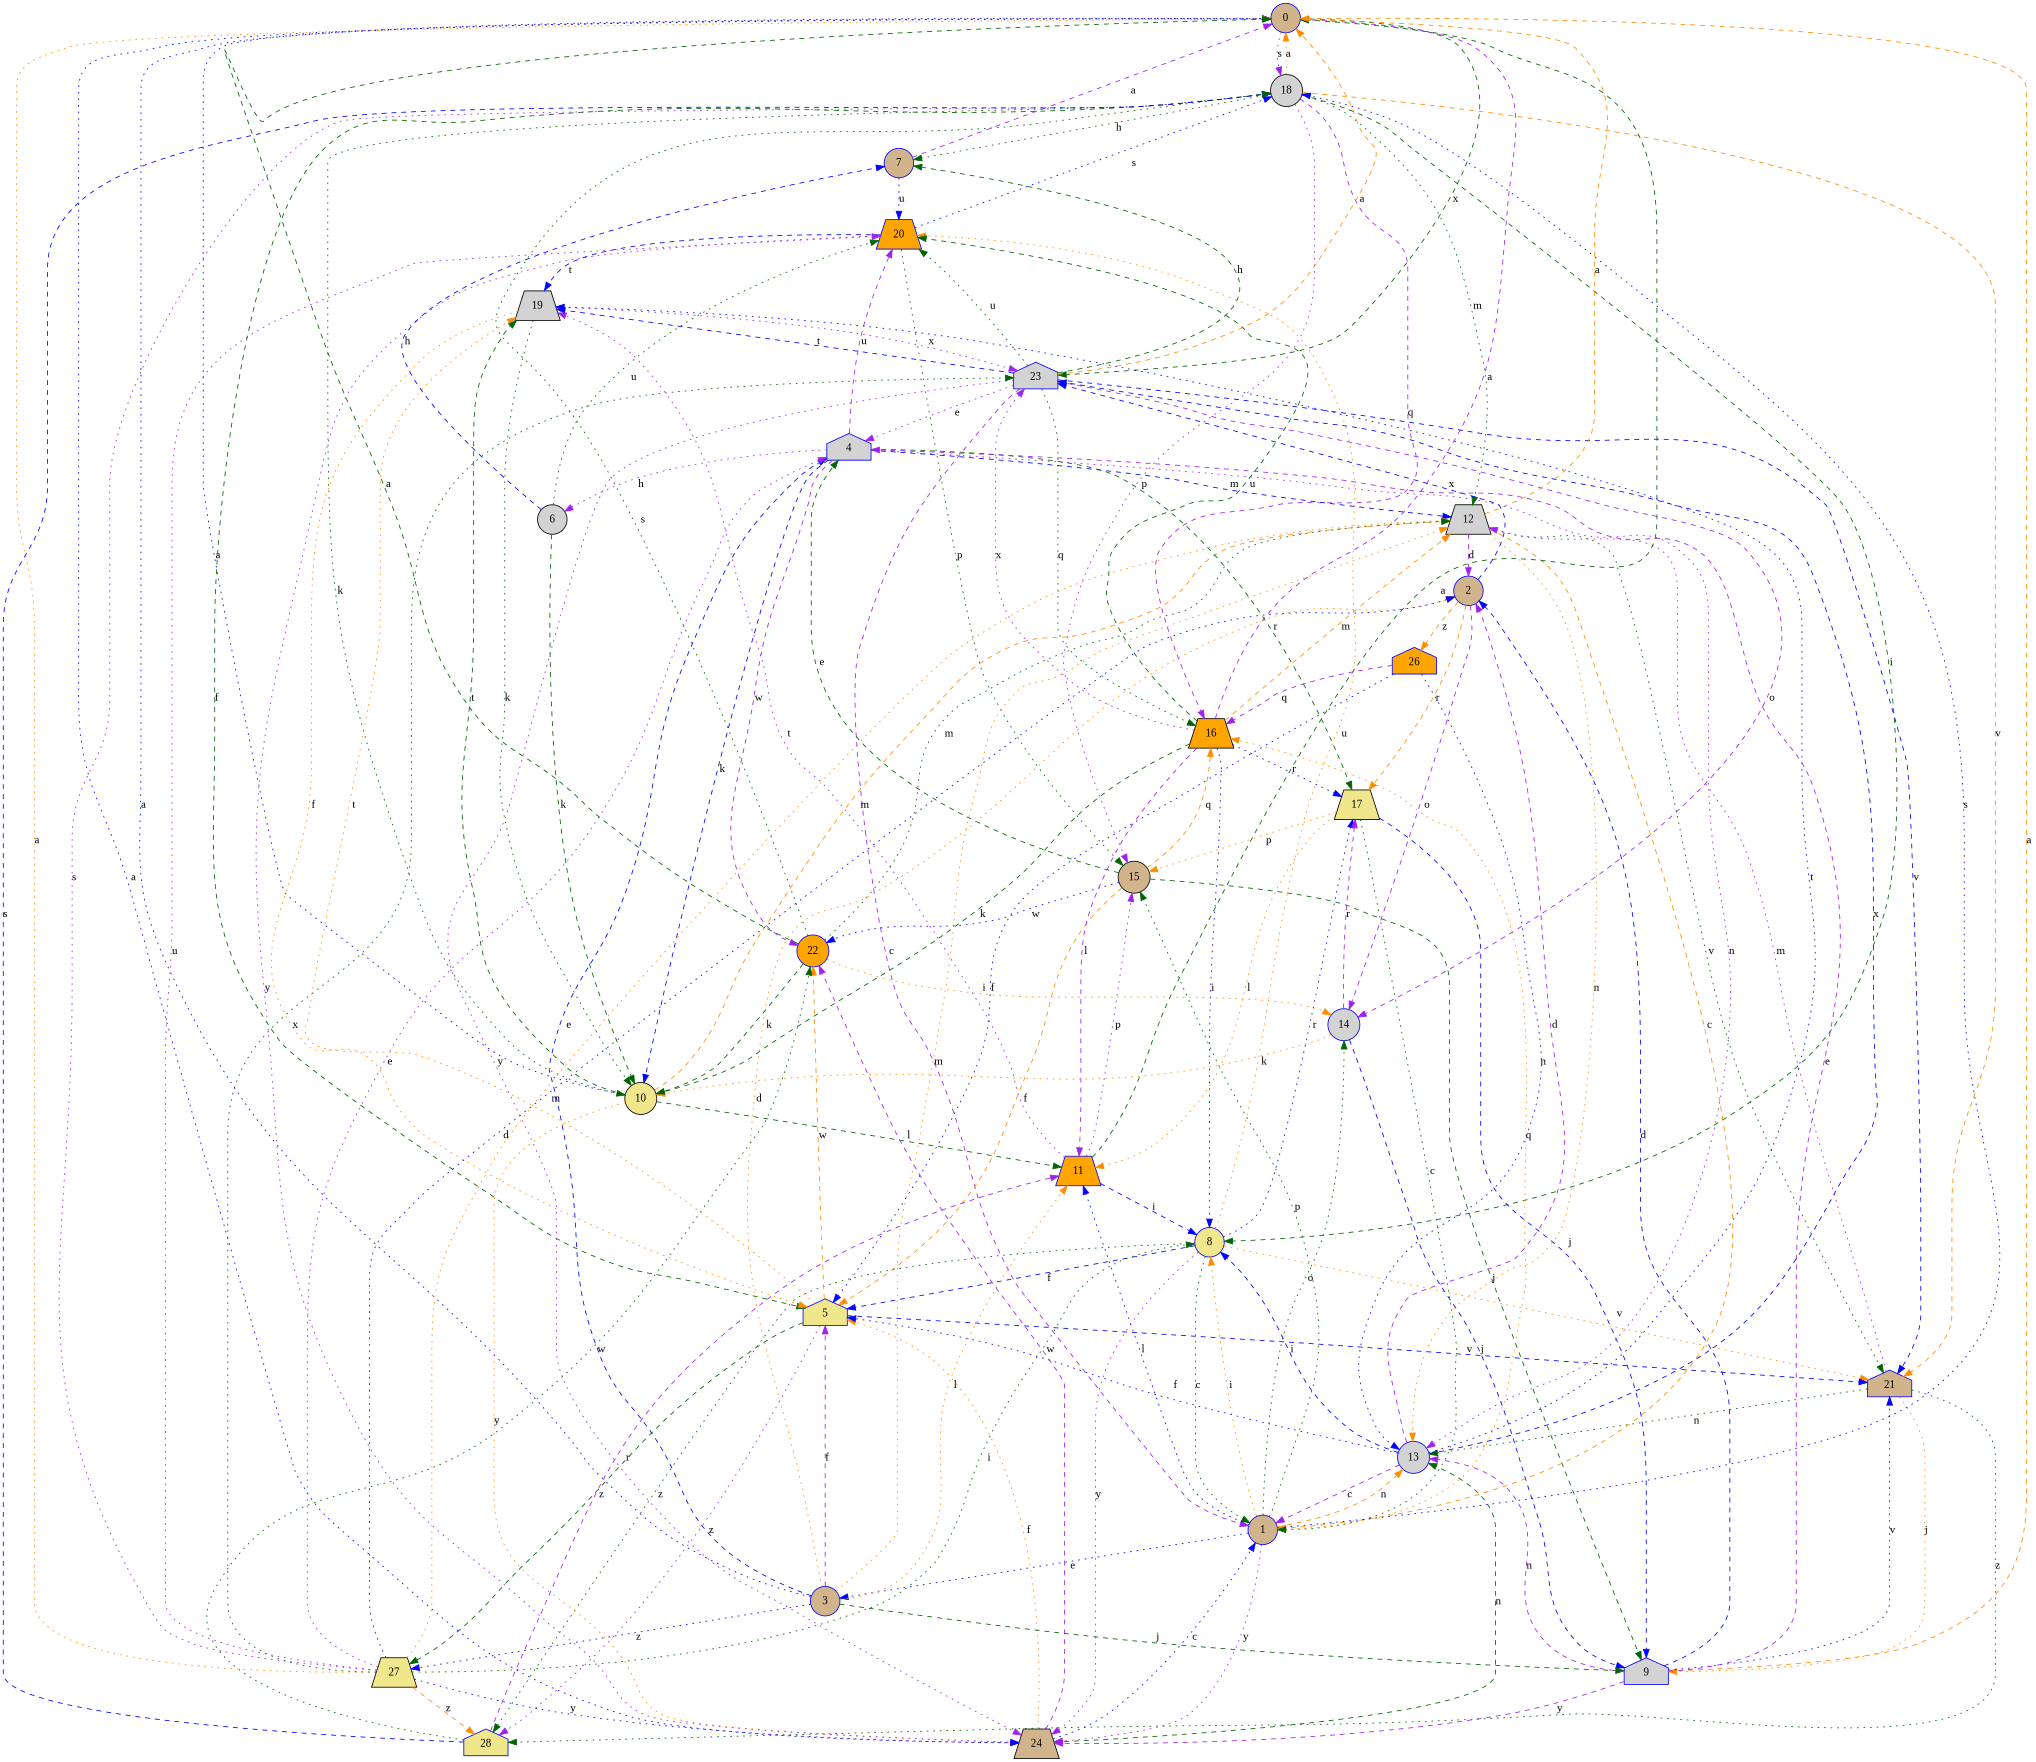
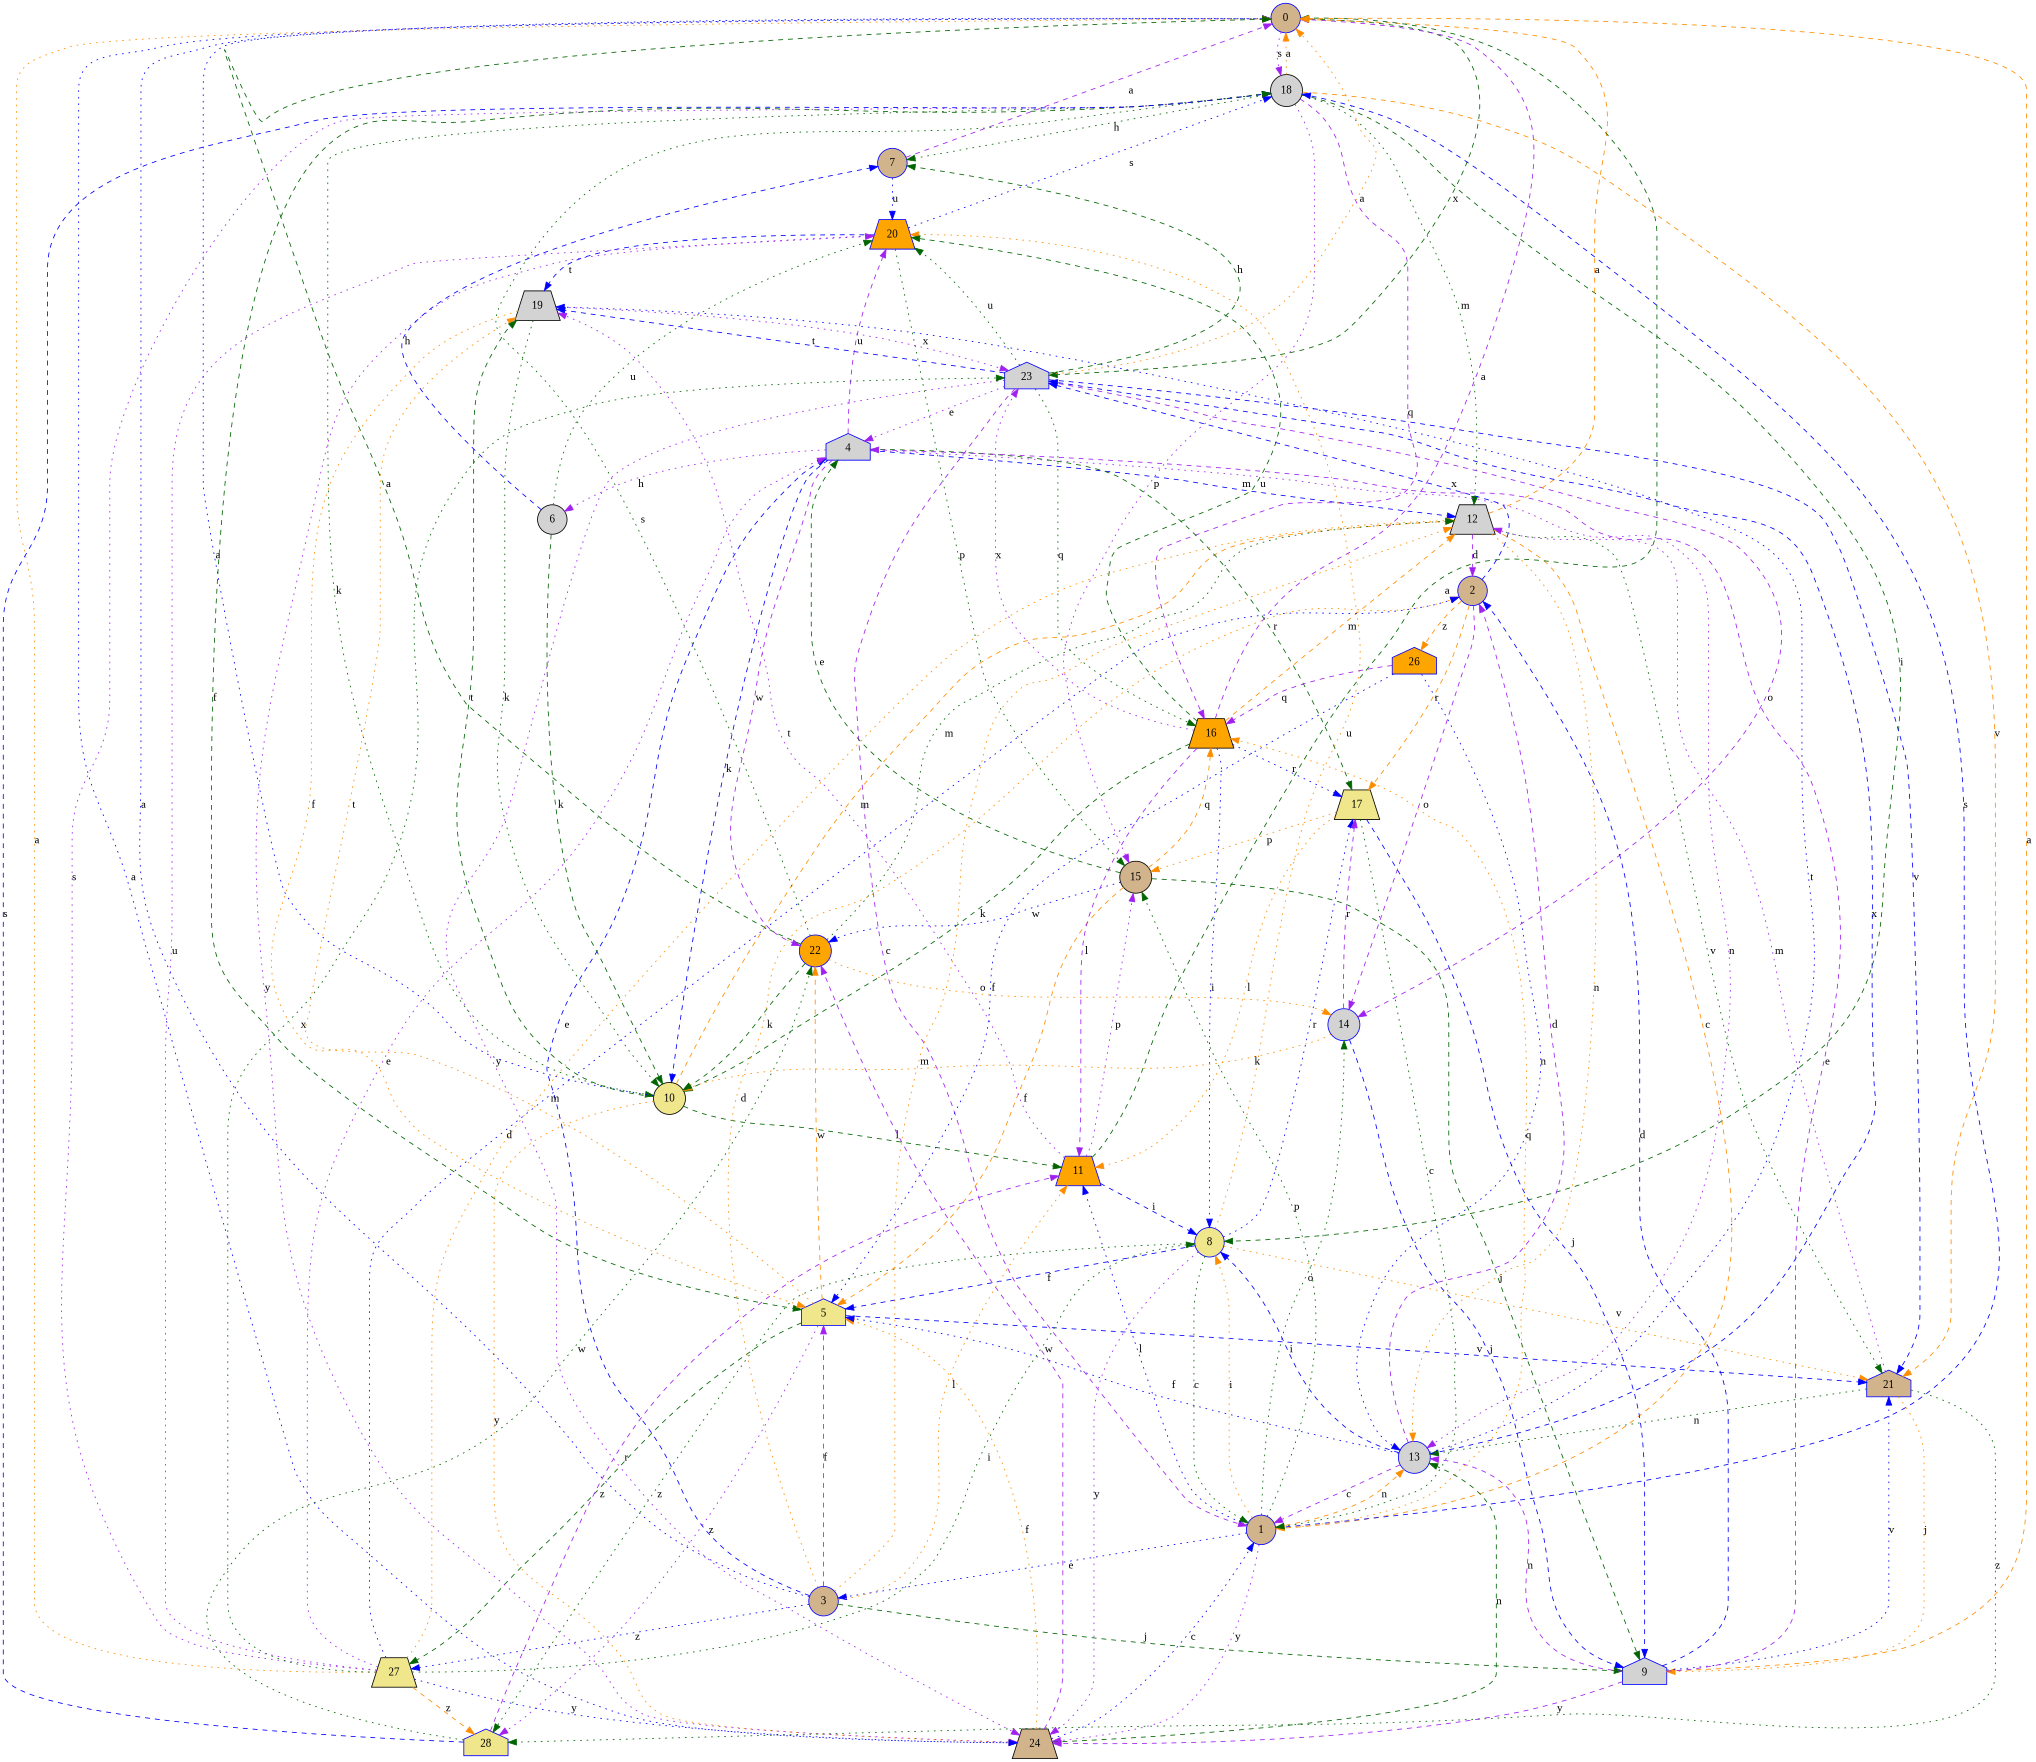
  strict digraph {
    fontname="Liberation Serif"
    node [color=blue fillcolor=lightgrey fontname="Liberation Serif" shape=circle style=filled]
    edge [color=darkgreen fontname="Liberation Serif" style=dotted]
    0 [fillcolor=tan]
    18 [color=black]
    23 [shape=house]
    8 [fillcolor=khaki]
    15 [color=black fillcolor=tan]
    16 [color=black fillcolor=orange shape=trapezium]
    5 [fillcolor=khaki shape=house]
    12 [color=black shape=trapezium]
    10 [color=black fillcolor=khaki]
    21 [fillcolor=tan shape=house]
    7 [fillcolor=tan]
    1 [fillcolor=tan]
    14
    24 [color=black fillcolor=tan shape=trapezium]
    4 [shape=house]
    20 [fillcolor=orange shape=trapezium]
    19 [color=black shape=trapezium]
    3 [fillcolor=tan]
    11 [fillcolor=orange shape=trapezium]
    13
    2 [fillcolor=tan]
    9 [shape=house]
    27 [color=black fillcolor=khaki shape=trapezium]
    17 [color=black fillcolor=khaki shape=trapezium]
    28 [fillcolor=khaki shape=house]
    22 [fillcolor=orange]
    26 [fillcolor=orange shape=house]
    6 [color=black]
    0 -> 18 [color=purple label=s]
    0 -> 23 [label=x style=dashed]
    18 -> 0 [color=darkorange label=a]
    18 -> 8 [label=i style=dashed]
    18 -> 15 [color=purple label=p]
    18 -> 16 [color=purple label=q style=dashed]
    18 -> 5 [label=f style=dashed]
    18 -> 12 [label=m]
    18 -> 10 [label=k]
    18 -> 21 [color=darkorange label=v style=dashed]
    18 -> 7 [label=h]
-   23 -> 0 [color=darkorange label=a style=dashed]
+   23 -> 0 [color=darkorange label=a]
    23 -> 16 [label=q]
    23 -> 21 [color=blue label=v style=dashed]
    23 -> 7 [label=h style=dashed]
    23 -> 1 [color=purple label=c style=dashed]
    23 -> 14 [color=purple label=o style=dashed]
    23 -> 24 [color=purple label=y]
    23 -> 4 [color=purple label=e]
    23 -> 20 [label=u]
    23 -> 19 [color=blue label=t style=dashed]
    8 -> 5 [color=blue label=f style=dashed]
    8 -> 21 [color=darkorange label=v]
    8 -> 1 [label=c]
    8 -> 24 [color=purple label=y]
    8 -> 20 [color=darkorange label=u]
    8 -> 17 [color=blue label=r]
    8 -> 28 [label=z]
    15 -> 16 [color=darkorange label=q style=dashed]
    15 -> 5 [color=darkorange label=f style=dashed]
    15 -> 4 [label=e style=dashed]
    15 -> 9 [label=j style=dashed]
    15 -> 22 [color=blue label=w]
    16 -> 0 [color=purple label=a style=dashed]
    16 -> 23 [color=purple label=x]
    16 -> 8 [color=blue label=i]
    16 -> 12 [color=darkorange label=m style=dashed]
    16 -> 10 [label=k style=dashed]
    16 -> 20 [label=u style=dashed]
    16 -> 11 [color=purple label=l style=dashed]
    16 -> 17 [color=blue label=r]
    5 -> 21 [color=blue label=v style=dashed]
    5 -> 19 [color=darkorange label=t]
    5 -> 27 [label=z style=dashed]
    5 -> 28 [color=purple label=z]
    5 -> 22 [color=darkorange label=w style=dashed]
    12 -> 0 [color=darkorange label=a style=dashed]
    12 -> 21 [label=v]
    12 -> 1 [color=darkorange label=c style=dashed]
    12 -> 13 [color=darkorange label=n]
    12 -> 2 [color=purple label=d style=dashed]
    10 -> 0 [color=blue label=a]
    10 -> 12 [color=darkorange label=m style=dashed]
    10 -> 24 [color=darkorange label=y]
    10 -> 19 [label=t style=dashed]
    10 -> 11 [label=l style=dashed]
    21 -> 12 [color=purple label=m]
    21 -> 13 [label=n]
    21 -> 9 [color=darkorange label=j]
    21 -> 28 [label=z]
    7 -> 0 [color=purple label=a style=dashed]
    7 -> 20 [color=blue label=u]
-   1 -> 18 [color=blue label=s]
+   1 -> 18 [color=blue label=s style=dashed]
    1 -> 8 [color=darkorange label=i]
    1 -> 15 [label=p]
    1 -> 16 [color=darkorange label=q]
    1 -> 14 [label=o]
    1 -> 24 [color=purple label=y]
    1 -> 3 [color=blue label=e]
    1 -> 11 [color=blue label=l]
    1 -> 13 [color=darkorange label=n style=dashed]
    14 -> 10 [color=darkorange label=k]
    14 -> 9 [color=blue label=j style=dashed]
    14 -> 17 [color=purple label=r style=dashed]
    24 -> 0 [color=blue label=a]
    24 -> 5 [color=darkorange label=f]
    24 -> 1 [color=blue label=c]
    24 -> 13 [label=n style=dashed]
    24 -> 22 [color=purple label=w style=dashed]
    4 -> 12 [color=blue label=m style=dashed]
    4 -> 10 [color=blue label=k style=dashed]
    4 -> 20 [color=purple label=u style=dashed]
    4 -> 13 [color=purple label=n]
    4 -> 17 [label=r style=dashed]
    4 -> 22 [color=purple label=w style=dashed]
    4 -> 6 [color=purple label=h]
    20 -> 18 [color=blue label=s]
    20 -> 15 [label=p]
    20 -> 24 [color=purple label=y]
    20 -> 19 [color=blue label=t style=dashed]
    19 -> 23 [color=purple label=x]
    19 -> 5 [color=darkorange label=f]
    19 -> 10 [label=k]
    3 -> 0 [color=blue label=a]
    3 -> 5 [color=purple label=f style=dashed]
    3 -> 12 [color=darkorange label=m]
    3 -> 4 [color=blue label=e style=dashed]
    3 -> 11 [color=darkorange label=l]
    3 -> 2 [color=darkorange label=d]
    3 -> 9 [label=j style=dashed]
    3 -> 27 [color=blue label=z]
    11 -> 0 [label=a style=dashed]
    11 -> 8 [color=blue label=i style=dashed]
    11 -> 15 [color=purple label=p]
    11 -> 19 [color=purple label=t]
    13 -> 23 [color=blue label=x style=dashed]
    13 -> 8 [color=blue label=i style=dashed]
    13 -> 5 [color=blue label=f]
    13 -> 1 [color=purple label=c style=dashed]
    13 -> 19 [color=blue label=t]
    13 -> 2 [color=purple label=d style=dashed]
    2 -> 23 [color=blue label=x style=dashed]
    2 -> 14 [color=purple label=o style=dashed]
    2 -> 17 [color=darkorange label=r style=dashed]
    2 -> 26 [color=darkorange label=z style=dashed]
    9 -> 0 [color=darkorange label=a style=dashed]
    9 -> 21 [color=blue label=v]
    9 -> 24 [color=purple label=y style=dashed]
    9 -> 4 [color=purple label=e style=dashed]
    9 -> 13 [color=purple label=n style=dashed]
    9 -> 2 [color=blue label=d style=dashed]
    27 -> 0 [color=darkorange label=a]
    27 -> 18 [color=purple label=s]
    27 -> 23 [label=x]
    27 -> 8 [label=i]
    27 -> 12 [color=darkorange label=m]
    27 -> 24 [color=blue label=y]
    27 -> 4 [color=purple label=e]
    27 -> 20 [color=purple label=u]
    27 -> 2 [color=blue label=d]
    27 -> 28 [color=darkorange label=z style=dashed]
    17 -> 15 [color=darkorange label=p]
    17 -> 1 [label=c]
    17 -> 11 [color=darkorange label=l]
    17 -> 9 [color=blue label=j style=dashed]
    28 -> 18 [color=blue label=s style=dashed]
    28 -> 11 [color=purple label=r style=dashed]
    28 -> 22 [label=w]
    22 -> 0 [label=a style=dashed]
    22 -> 18 [label=s]
    22 -> 12 [label=m]
    22 -> 10 [label=k style=dashed]
-   22 -> 14 [color=darkorange label=i]
+   22 -> 14 [color=darkorange label=o]
    26 -> 16 [color=purple label=q style=dashed]
    26 -> 5 [color=blue label=f]
    26 -> 13 [color=blue label=n]
    6 -> 10 [label=k style=dashed]
    6 -> 7 [color=blue label=h style=dashed]
    6 -> 20 [label=u]
  }
